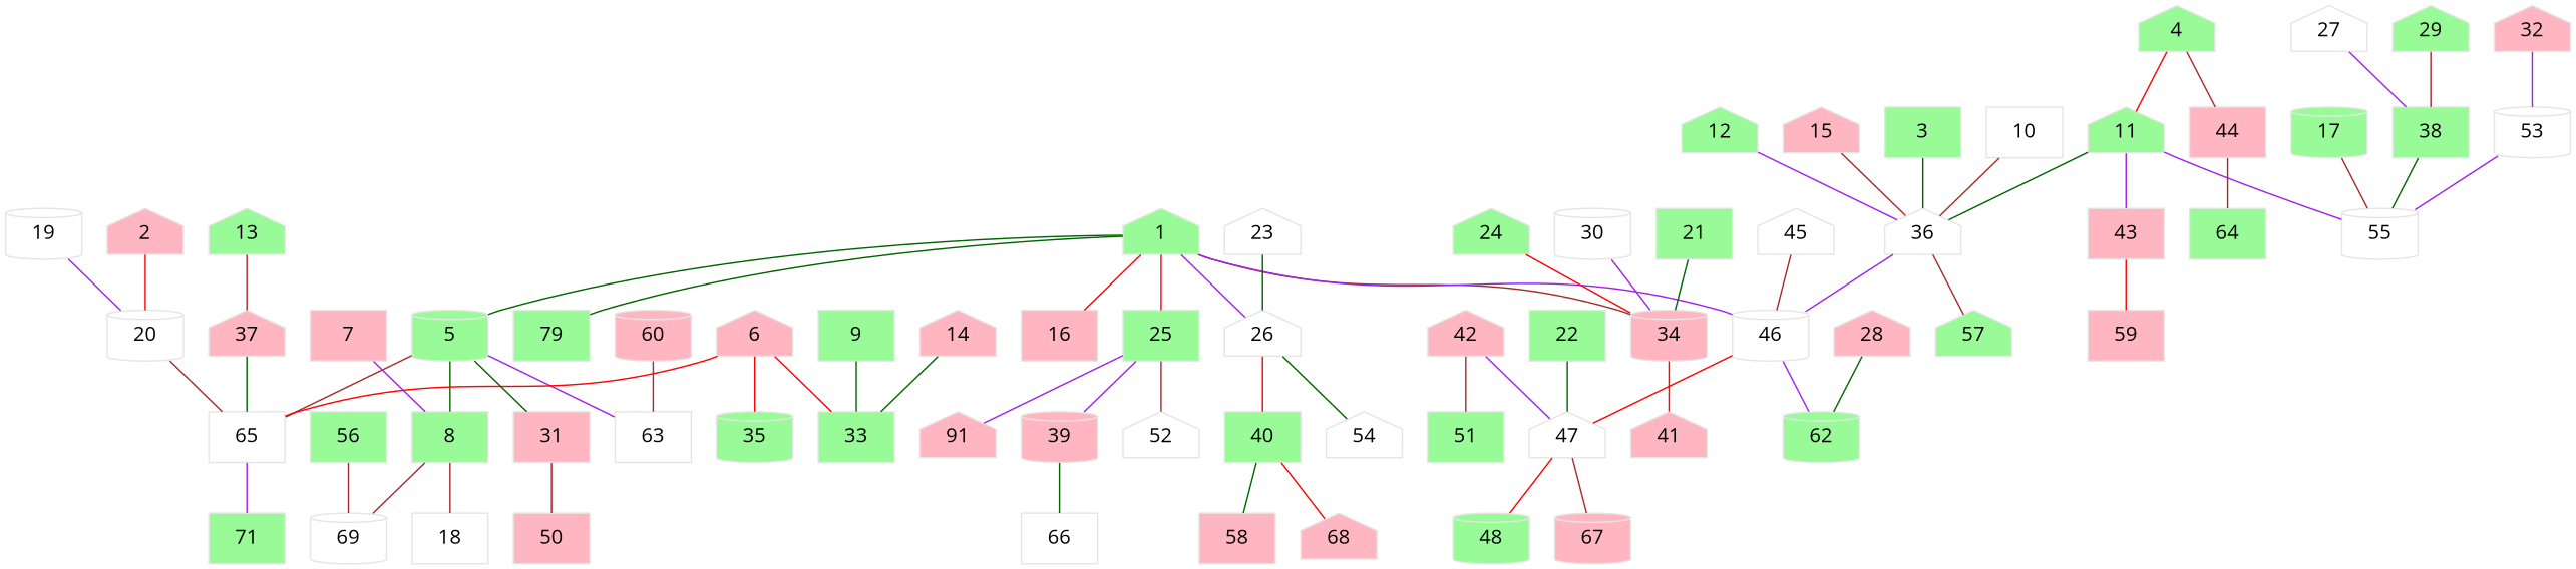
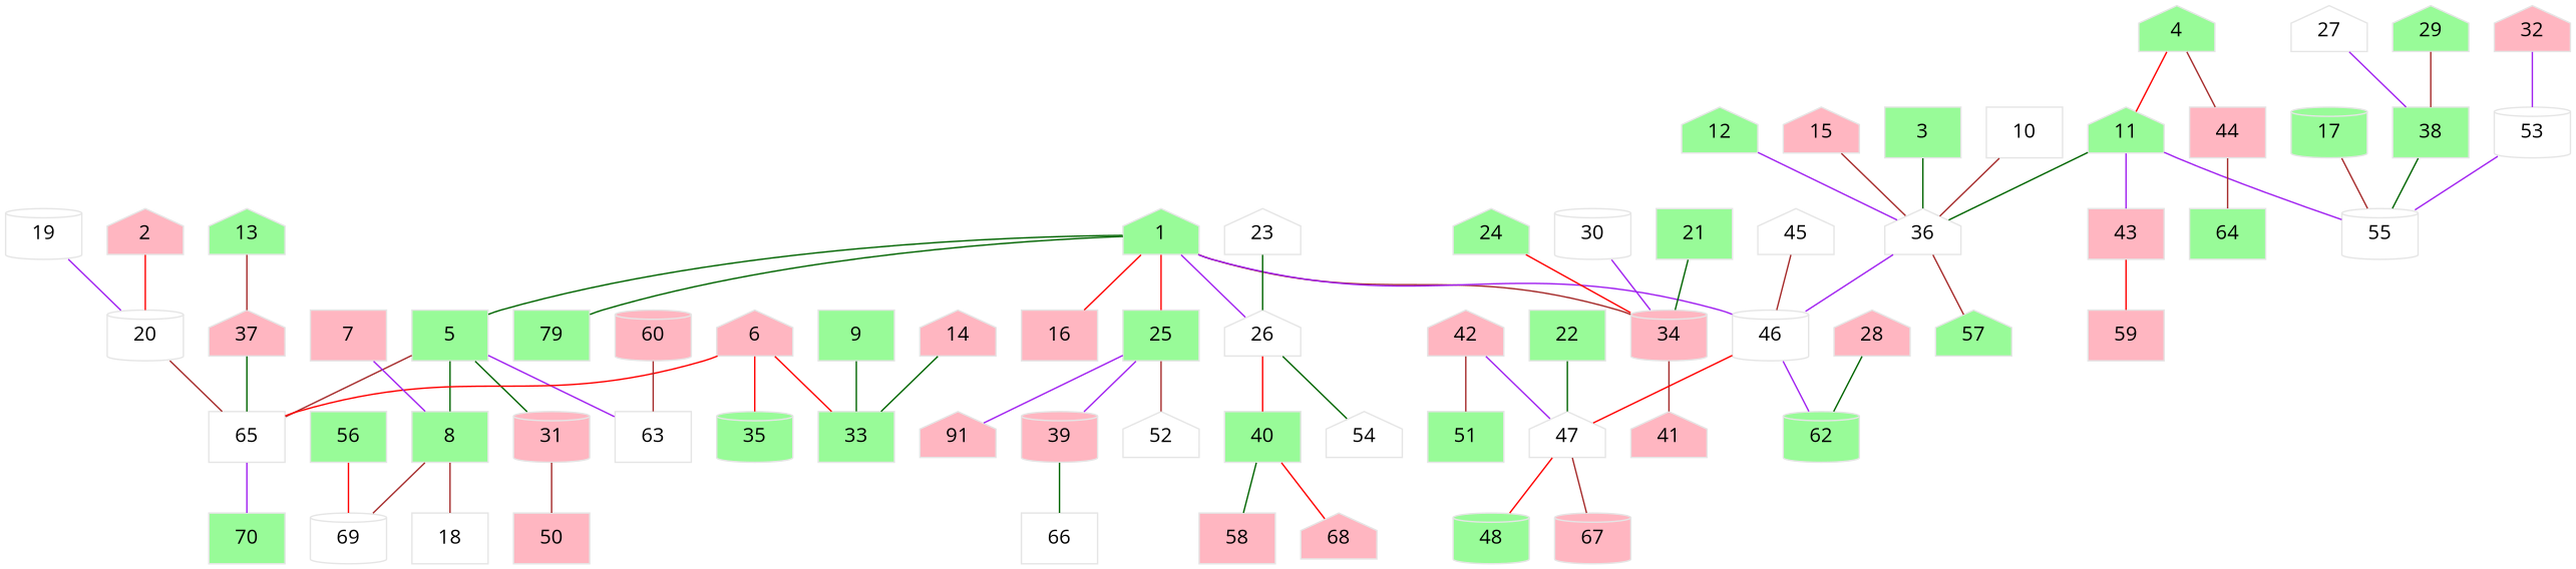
  graph {
    fontname="Open Sans"
    node [color=gray90 fillcolor=palegreen fontname="Open Sans" shape=house style=filled]
    edge [color=brown fontname="Open Sans" weight=1.0]
-   5 [shape=cylinder]
+   5 [shape=box]
    1
    16 [fillcolor=lightpink shape=box]
    25 [shape=box]
    26 [fillcolor=white]
    34 [fillcolor=lightpink shape=cylinder]
    46 [fillcolor=white shape=cylinder]
    n8 [label=79 shape=box]
    8 [shape=box]
-   31 [fillcolor=lightpink shape=box]
+   31 [fillcolor=lightpink shape=cylinder]
    63 [fillcolor=white shape=box]
    65 [fillcolor=white shape=box]
    39 [fillcolor=lightpink shape=cylinder]
    52 [fillcolor=white]
    n15 [fillcolor=lightpink label=91]
    40 [shape=box]
    54 [fillcolor=white]
    41 [fillcolor=lightpink]
    47 [fillcolor=white]
    62 [shape=cylinder]
    2 [fillcolor=lightpink]
    20 [fillcolor=white shape=cylinder]
    3 [shape=box]
    36 [fillcolor=white]
    57
    4
    11
    44 [fillcolor=lightpink shape=box]
    43 [fillcolor=lightpink shape=box]
    55 [fillcolor=white shape=cylinder]
    64 [shape=box]
    18 [fillcolor=white shape=box]
    69 [fillcolor=white shape=cylinder]
    50 [fillcolor=lightpink shape=box]
-   70 [shape=box label=71]
+   70 [shape=box]
    6 [fillcolor=lightpink]
    33 [shape=box]
    35 [shape=cylinder]
    7 [fillcolor=lightpink shape=box]
    9 [shape=box]
    10 [fillcolor=white shape=box]
    59 [fillcolor=lightpink shape=box]
    12
    37 [fillcolor=lightpink]
    13
    14 [fillcolor=lightpink]
    15 [fillcolor=lightpink]
    17 [shape=cylinder]
    19 [fillcolor=white shape=cylinder]
    21 [shape=box]
    22 [shape=box]
    48 [shape=cylinder]
    67 [fillcolor=lightpink shape=cylinder]
    23 [fillcolor=white]
    24
    66 [fillcolor=white shape=box]
    58 [fillcolor=lightpink shape=box]
    68 [fillcolor=lightpink]
    27 [fillcolor=white]
    38 [shape=box]
    28 [fillcolor=lightpink]
    29
    30 [fillcolor=white shape=cylinder]
    32 [fillcolor=lightpink]
    53 [fillcolor=white shape=cylinder]
    42 [fillcolor=lightpink]
    51 [shape=box]
    45 [fillcolor=white]
    56 [shape=box]
    60 [fillcolor=lightpink shape=cylinder]
    5 -- 8 [color=darkgreen]
    5 -- 31 [color=darkgreen]
    5 -- 63 [color=purple]
    5 -- 65
    1 -- 5 [color=darkgreen]
    1 -- 16 [color=red]
    1 -- 25 [color=red]
    1 -- 26 [color=purple]
    1 -- 34
    1 -- 46 [color=purple]
    1 -- n8 [color=darkgreen]
    25 -- 39 [color=purple]
    25 -- 52
    25 -- n15 [color=purple]
    26 -- 40 [color=red]
    26 -- 54 [color=darkgreen]
    34 -- 41
    46 -- 47 [color=red]
    46 -- 62 [color=purple]
    8 -- 18
    8 -- 69
    31 -- 50
    65 -- 70 [color=purple]
    39 -- 66 [color=darkgreen]
    40 -- 58 [color=darkgreen]
    40 -- 68 [color=red]
    47 -- 48 [color=red]
    47 -- 67
    2 -- 20 [color=red]
    20 -- 65
    3 -- 36 [color=darkgreen]
    36 -- 46 [color=purple]
    36 -- 57
    4 -- 11 [color=red]
    4 -- 44
    11 -- 36 [color=darkgreen]
    11 -- 43 [color=purple]
    11 -- 55 [color=purple]
    44 -- 64
    43 -- 59 [color=red]
    6 -- 65 [color=red]
    6 -- 33 [color=red]
    6 -- 35 [color=red]
    7 -- 8 [color=purple]
    9 -- 33 [color=darkgreen]
    10 -- 36
    12 -- 36 [color=purple]
    37 -- 65 [color=darkgreen]
    13 -- 37
    14 -- 33 [color=darkgreen]
    15 -- 36
    17 -- 55
    19 -- 20 [color=purple]
    21 -- 34 [color=darkgreen]
    22 -- 47 [color=darkgreen]
    23 -- 26 [color=darkgreen]
    24 -- 34 [color=red]
    27 -- 38 [color=purple]
    38 -- 55 [color=darkgreen]
    28 -- 62 [color=darkgreen]
    29 -- 38
    30 -- 34 [color=purple]
    32 -- 53 [color=purple]
    53 -- 55 [color=purple]
    42 -- 47 [color=purple]
    42 -- 51
    45 -- 46
    56 -- 69 [color=red]
    60 -- 63
  }
